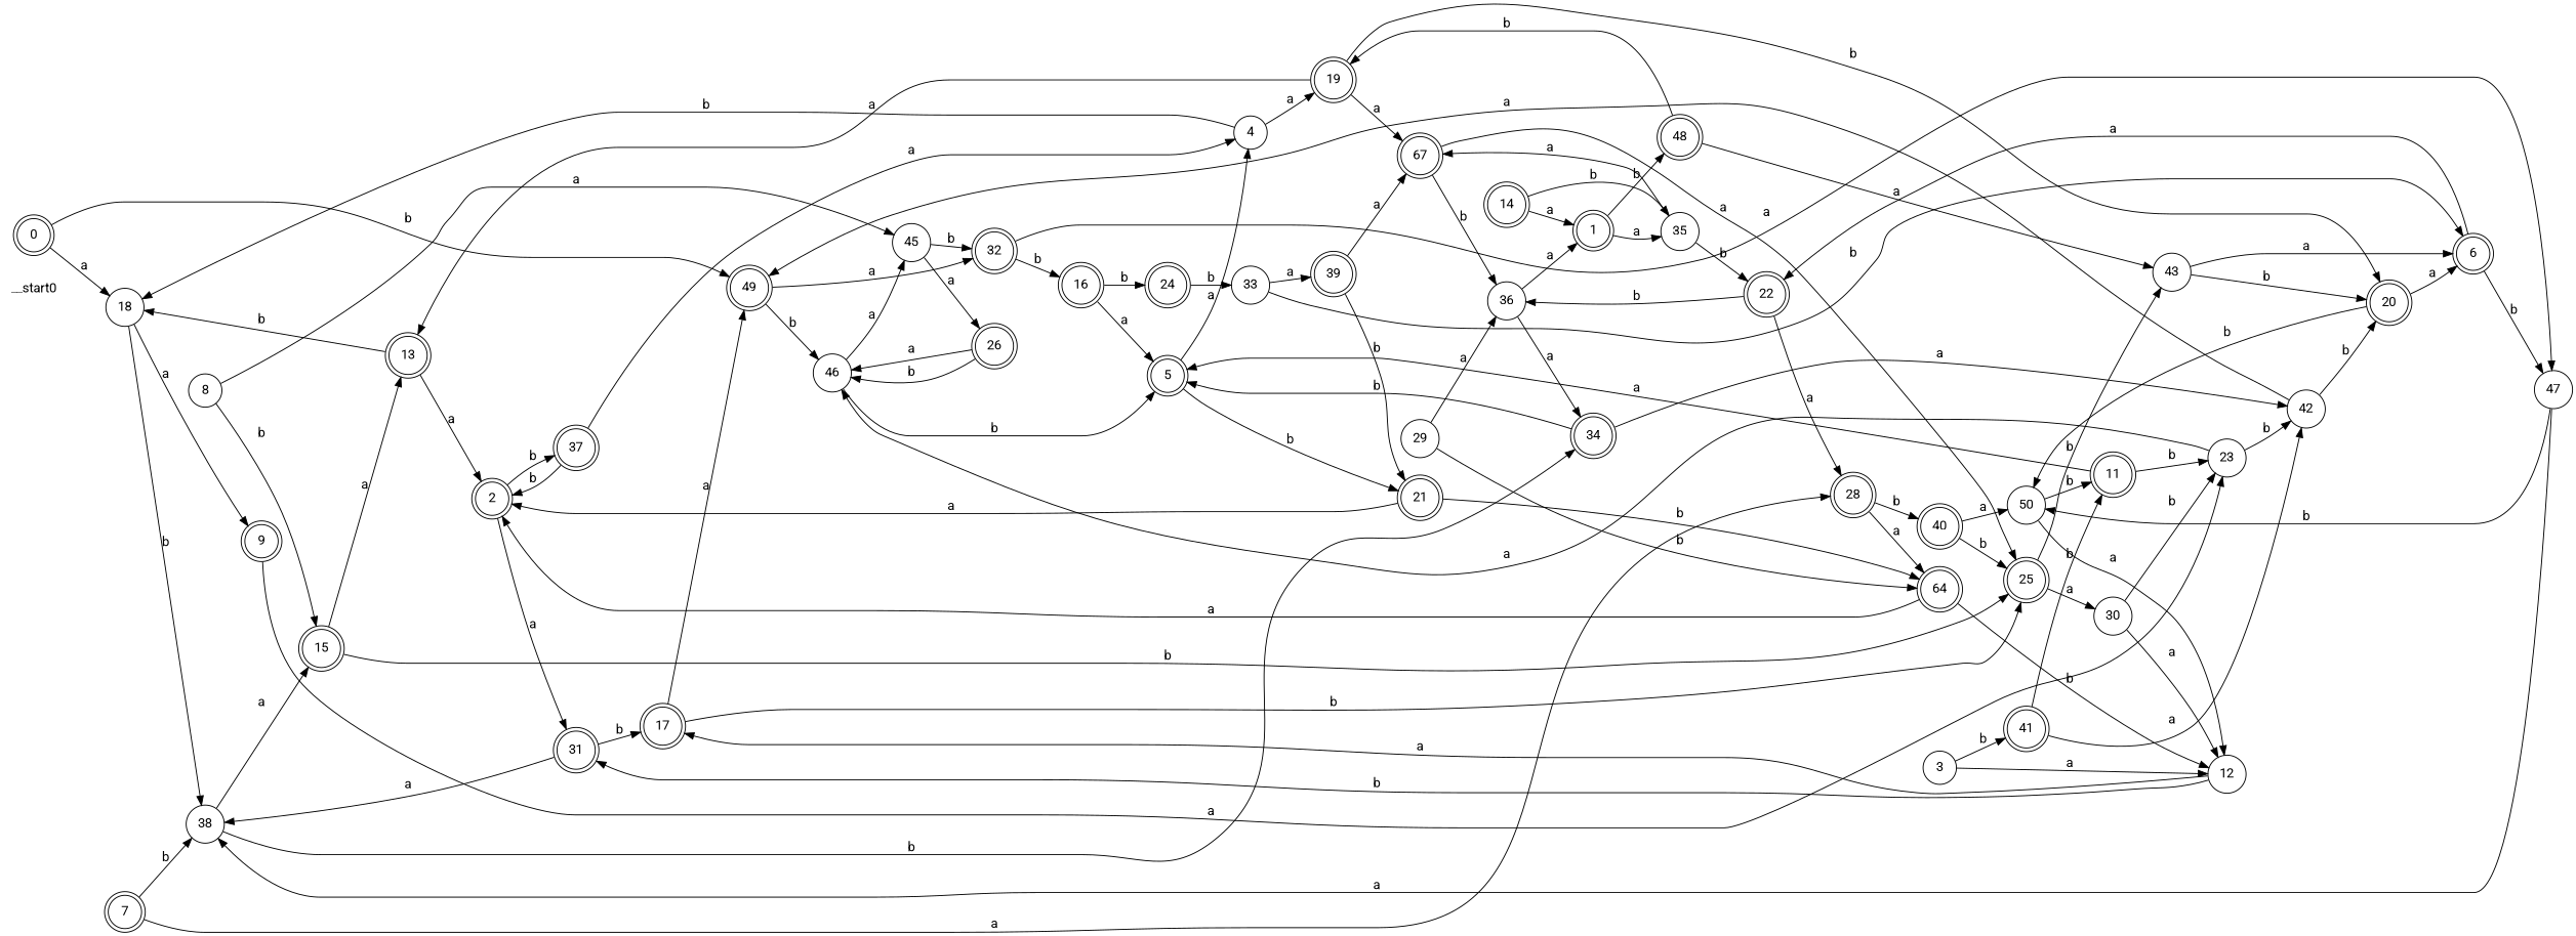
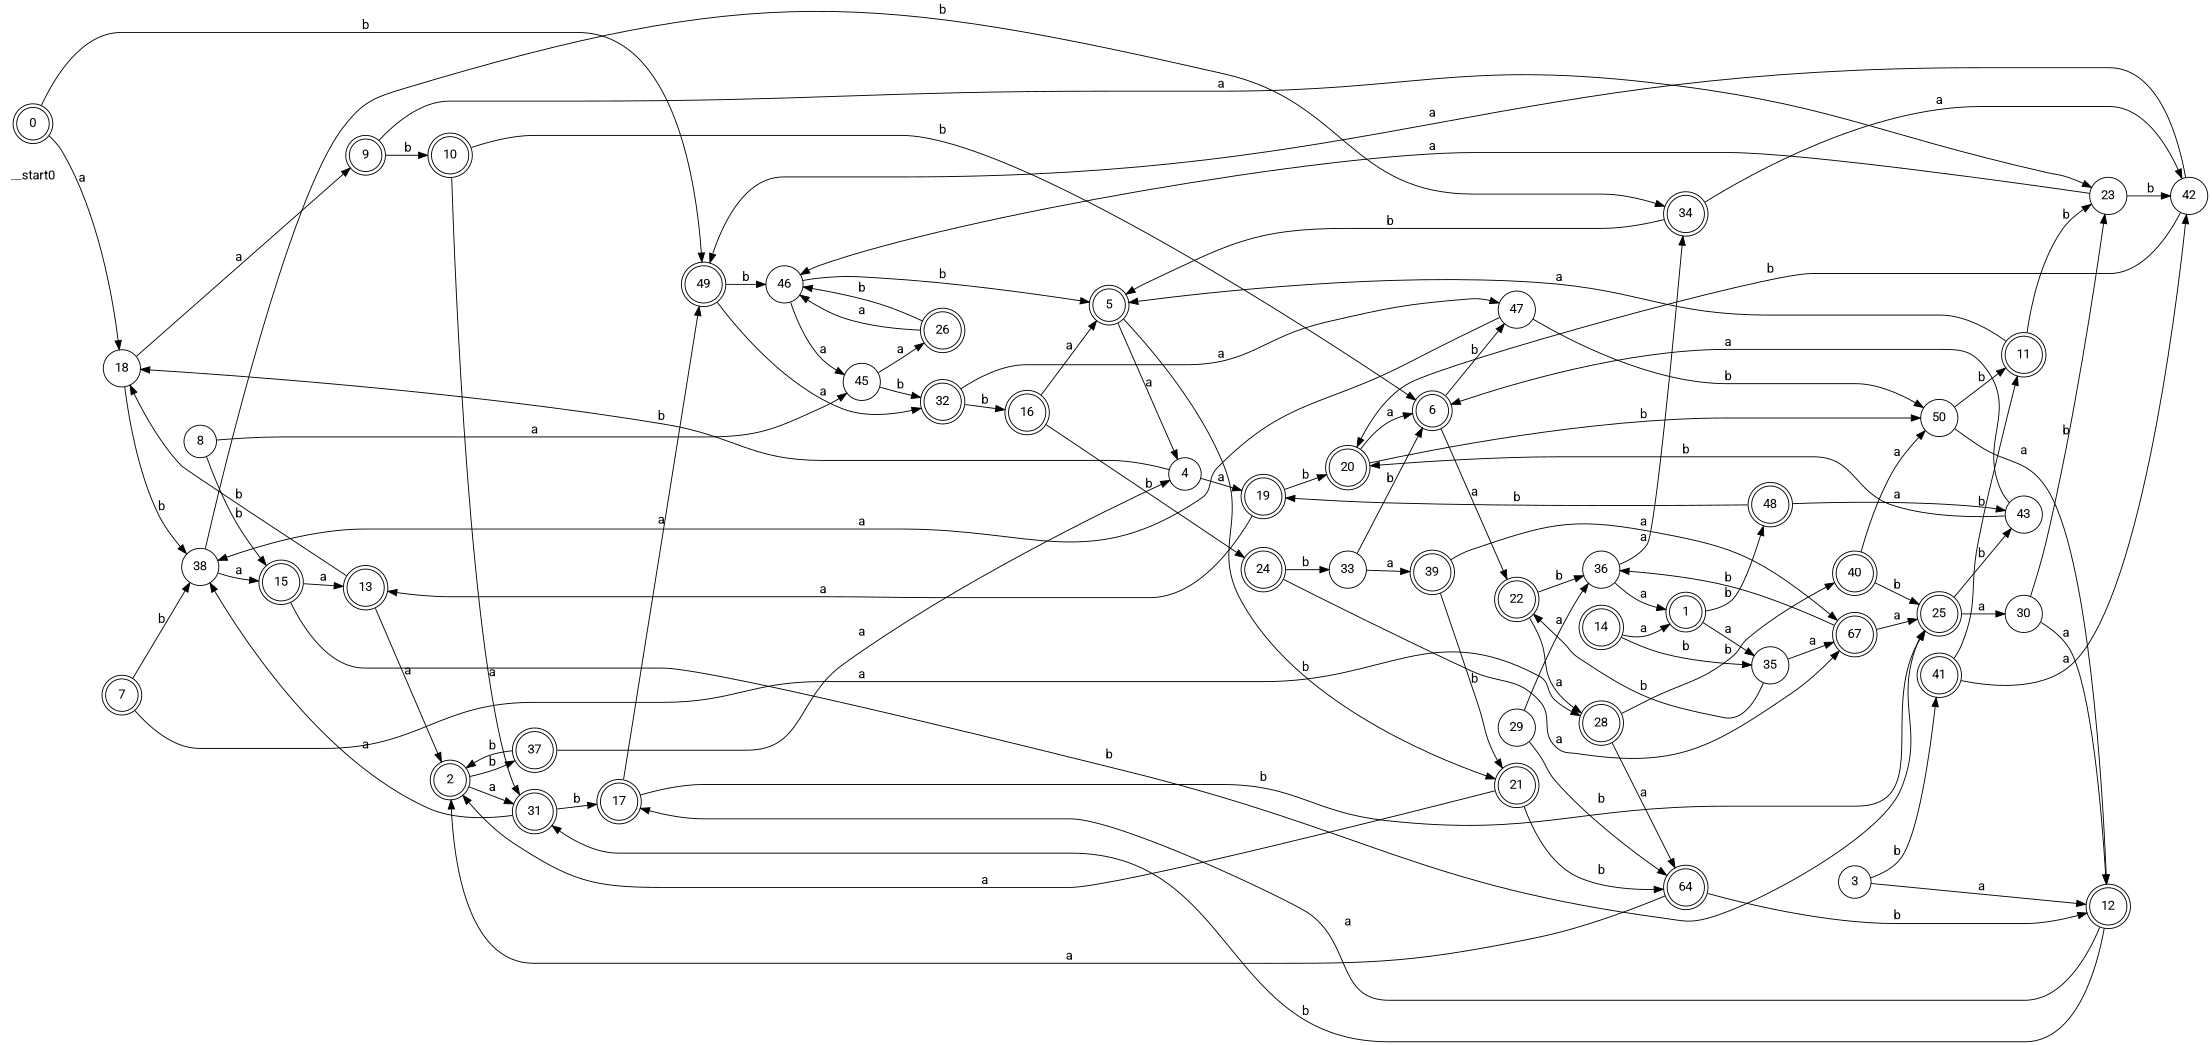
  digraph {
    fontname=Roboto
    rankdir=LR
    node [fontname=Roboto shape=doublecircle color=black fillcolor=white style="rounded,filled"]
    edge [fontname=Roboto]
    __start0 [shape=none color="" fillcolor="" style=""]
    n2 [label=0]
    n3 [label=18 shape=circle style=filled]
    n4 [label=49]
    n5 [label=38 shape=circle style=filled]
    n6 [label=9]
    n7 [label=46 shape=circle style=filled]
    n8 [label=32]
    n9 [label=1]
    n10 [label=35 shape=circle style=filled]
    n11 [label=48]
    n12 [label=22]
    n13 [label=67]
    n14 [label=19]
    n15 [label=43 shape=circle style=filled]
    n16 [label=2]
    n17 [label=31]
    n18 [label=37]
    n19 [label=17]
    n20 [label=4 shape=circle style=filled]
    n21 [label=3 shape=circle style=filled]
-   n22 [label=12 shape=circle style=filled]
+   n22 [label=12 style=filled]
    n23 [label=41]
    n24 [label=11]
    n25 [label=42 shape=circle style=filled]
    n26 [label=13]
    n27 [label=20]
    n28 [label=5]
    n29 [label=21]
    n30 [label=64]
    n31 [label=6 style=filled]
    n32 [label=47 shape=circle style=filled]
    n33 [label=28]
    n34 [label=36 shape=circle style=filled]
    n35 [label=50 shape=circle style=filled]
    n36 [label=7 style=filled]
    n37 [label=40]
    n38 [label=15]
    n39 [label=34]
    n40 [label=8 shape=circle style=filled]
    n41 [label=45 shape=circle style=filled]
    n42 [label=25]
    n43 [label=26]
+   n44 [label=10]
    n45 [label=23 shape=circle style=filled]
    n46 [label=14]
    n47 [label=30 shape=circle style=filled]
    n48 [label=16 style=filled]
    n49 [label=24]
    n50 [label=33 shape=circle style=filled]
    n51 [label=39]
    n52 [label=29 shape=circle style=filled]
    n2 -> n3 [label=a]
    n2 -> n4 [label=b]
    n3 -> n5 [label=b]
    n3 -> n6 [label=a]
    n4 -> n7 [label=b]
    n4 -> n8 [label=a]
    n5 -> n38 [label=a]
    n5 -> n39 [label=b]
+   n6 -> n44 [label=b]
    n6 -> n45 [label=a]
    n7 -> n28 [label=b]
    n7 -> n41 [label=a]
    n8 -> n32 [label=a]
    n8 -> n48 [label=b]
    n9 -> n10 [label=a]
    n9 -> n11 [label=b]
    n10 -> n12 [label=b]
    n10 -> n13 [label=a]
    n11 -> n14 [label=b]
    n11 -> n15 [label=a]
    n12 -> n33 [label=a]
    n12 -> n34 [label=b]
    n13 -> n34 [label=b]
    n13 -> n42 [label=a]
    n14 -> n26 [label=a]
    n14 -> n27 [label=b]
    n15 -> n27 [label=b]
    n15 -> n31 [label=a]
    n16 -> n17 [label=a]
    n16 -> n18 [label=b]
    n17 -> n5 [label=a]
    n17 -> n19 [label=b]
    n18 -> n16 [label=b]
    n18 -> n20 [label=a]
    n19 -> n4 [label=a]
    n19 -> n42 [label=b]
    n20 -> n3 [label=b]
    n20 -> n14 [label=a]
    n21 -> n22 [label=a]
    n21 -> n23 [label=b]
    n22 -> n17 [label=b]
    n22 -> n19 [label=a]
    n23 -> n24 [label=b]
    n23 -> n25 [label=a]
    n24 -> n28 [label=a]
    n24 -> n45 [label=b]
    n25 -> n4 [label=a]
    n25 -> n27 [label=b]
    n26 -> n3 [label=b]
    n26 -> n16 [label=a]
    n27 -> n31 [label=a]
    n27 -> n35 [label=b]
    n28 -> n20 [label=a]
    n28 -> n29 [label=b]
    n29 -> n16 [label=a]
    n29 -> n30 [label=b]
    n30 -> n16 [label=a]
    n30 -> n22 [label=b]
    n31 -> n12 [label=a]
    n31 -> n32 [label=b]
    n32 -> n5 [label=a]
    n32 -> n35 [label=b]
    n33 -> n30 [label=a]
    n33 -> n37 [label=b]
    n34 -> n9 [label=a]
    n34 -> n39 [label=a]
    n35 -> n22 [label=a]
    n35 -> n24 [label=b]
    n36 -> n5 [label=b]
    n36 -> n33 [label=a]
    n37 -> n35 [label=a]
    n37 -> n42 [label=b]
    n38 -> n26 [label=a]
    n38 -> n42 [label=b]
    n39 -> n25 [label=a]
    n39 -> n28 [label=b]
    n40 -> n38 [label=b]
    n40 -> n41 [label=a]
    n41 -> n8 [label=b]
    n41 -> n43 [label=a]
    n42 -> n15 [label=b]
    n42 -> n47 [label=a]
    n43 -> n7 [label=a]
    n43 -> n7 [label=b]
+   n44 -> n17 [label=a]
+   n44 -> n31 [label=b]
    n45 -> n7 [label=a]
    n45 -> n25 [label=b]
    n46 -> n9 [label=a]
    n46 -> n10 [label=b]
    n47 -> n22 [label=a]
    n47 -> n45 [label=b]
    n48 -> n28 [label=a]
    n48 -> n49 [label=b]
-   n14 -> n13 [label=a]
+   n49 -> n13 [label=a]
    n49 -> n50 [label=b]
    n50 -> n31 [label=b]
    n50 -> n51 [label=a]
    n51 -> n13 [label=a]
    n51 -> n29 [label=b]
    n52 -> n30 [label=b]
    n52 -> n34 [label=a]
  }
